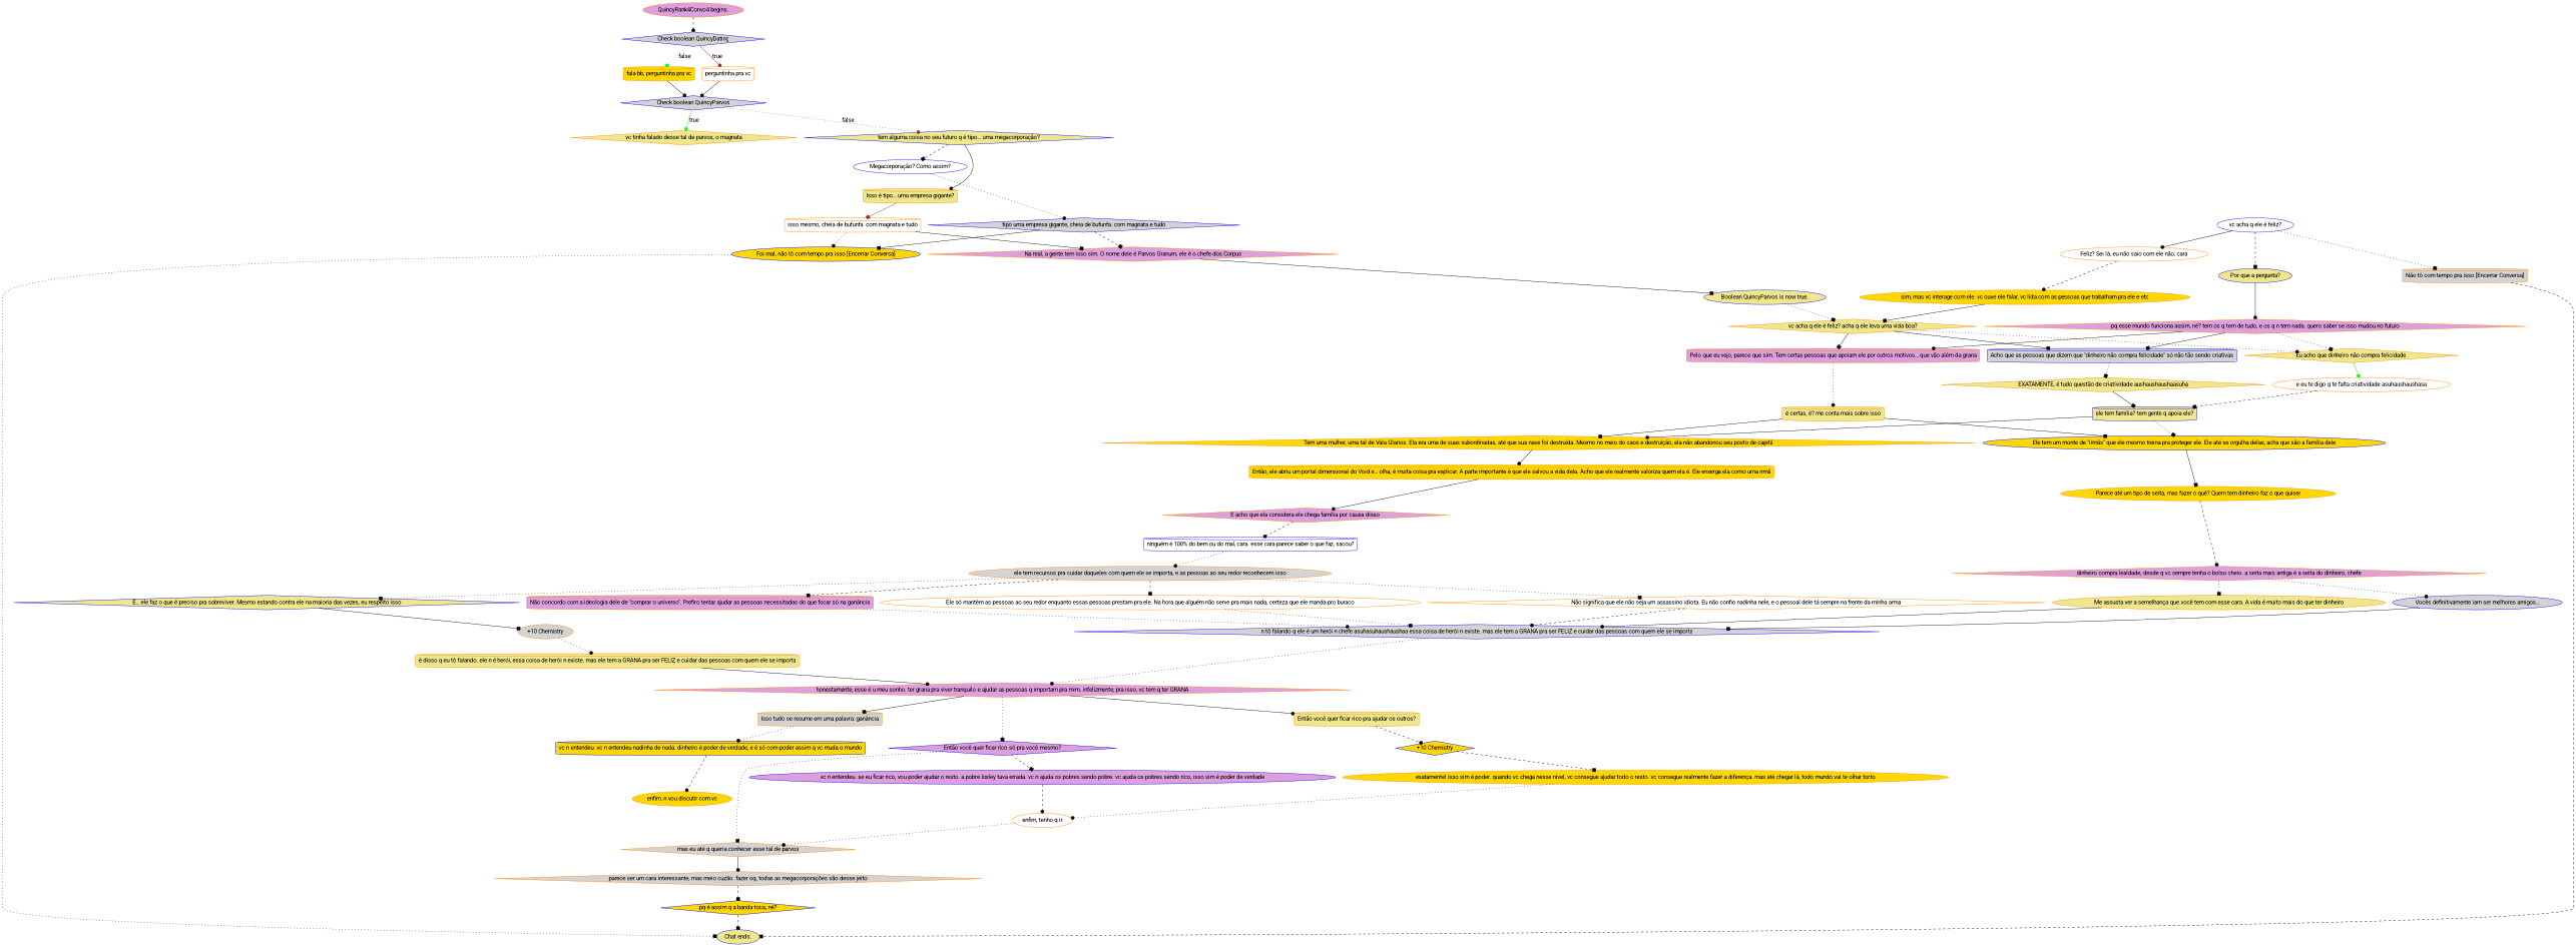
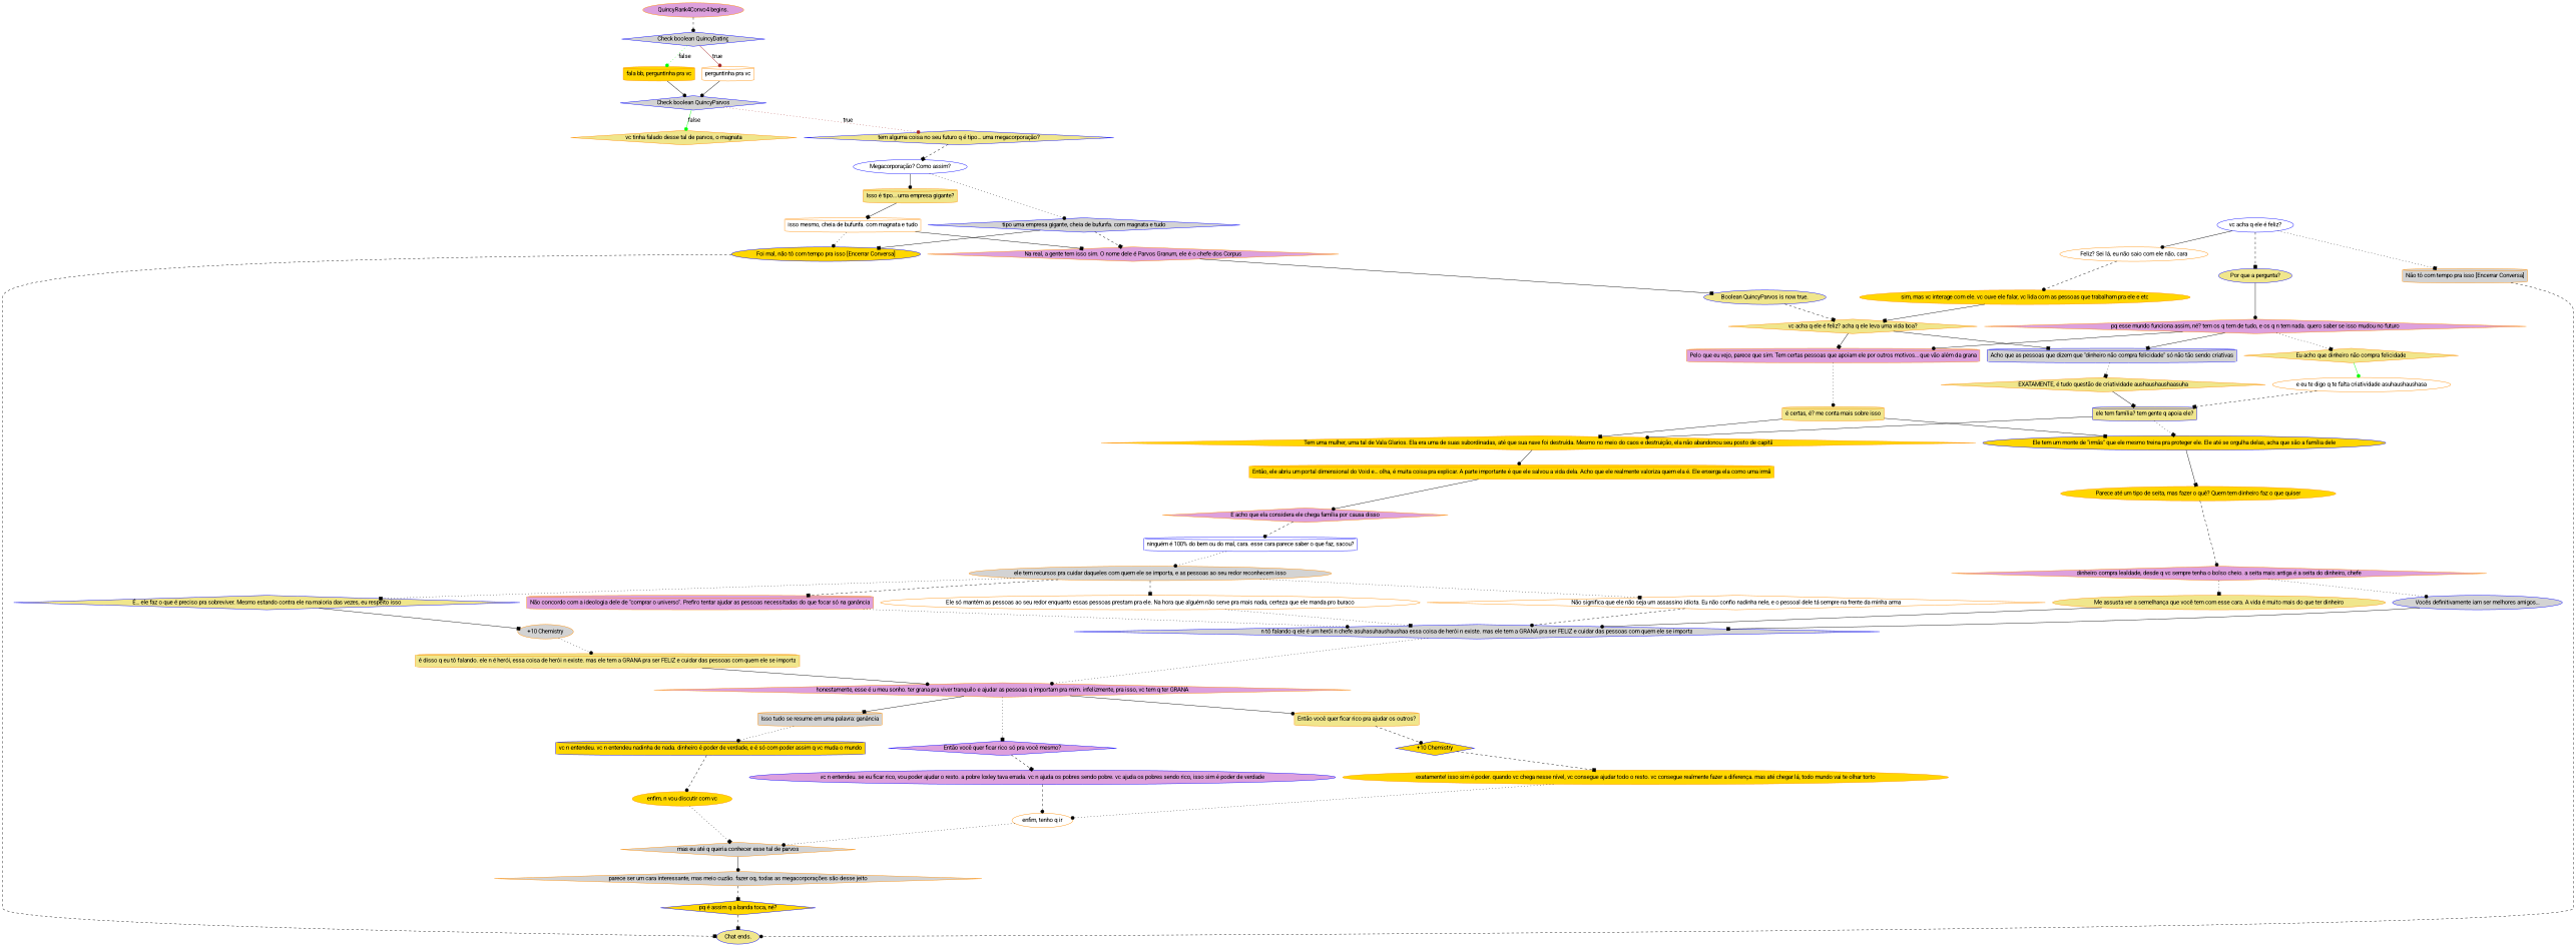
  digraph {
    fontname=Roboto
    node [color=darkorange fillcolor=khaki fontname=Roboto shape=diamond style=filled]
    edge [arrowhead=dot fontname=Roboto style=solid]
    "QuincyRank4Convo4 begins." [fillcolor=plum shape=ellipse]
    n2 [color=blue fillcolor=lightgrey label="Check boolean QuincyDating"]
    n3 [fillcolor=gold label="fala bb, perguntinha pra vc" shape=cylinder]
    n4 [fillcolor=white label="perguntinha pra vc" shape=cylinder]
    n5 [color=blue fillcolor=lightgrey label="Check boolean QuincyParvos"]
    n6 [label="vc tinha falado desse tal de parvos, o magnata"]
    n7 [color=blue label="tem alguma coisa no seu futuro q é tipo… uma megacorporação?"]
    n8 [color=blue fillcolor=white label="Megacorporação? Como assim?" shape=ellipse]
    n9 [label="Isso é tipo… uma empresa gigante?" shape=cylinder]
    n10 [color=blue fillcolor=white label="vc acha q ele é feliz?" shape=ellipse]
    n11 [fillcolor=white label="Feliz? Sei lá, eu não saio com ele não, cara" shape=ellipse]
    n12 [color=blue label="Por que a pergunta?" shape=ellipse]
    n13 [fillcolor=lightgrey label="Não tô com tempo pra isso [Encerrar Conversa]" shape=cylinder]
    n14 [color=blue fillcolor=lightgrey label="tipo uma empresa gigante, cheia de bufunfa. com magnata e tudo"]
    n15 [fillcolor=white label="isso mesmo, cheia de bufunfa. com magnata e tudo" shape=cylinder]
    n16 [fillcolor=gold label="sim, mas vc interage com ele. vc ouve ele falar, vc lida com as pessoas que trabalham pra ele e etc" shape=ellipse]
    n17 [fillcolor=plum label="pq esse mundo funciona assim, né? tem os q tem de tudo, e os q n tem nada. quero saber se isso mudou no futuro"]
    "Chat ends." [color=blue shape=ellipse]
    n19 [fillcolor=plum label="Na real, a gente tem isso sim. O nome dele é Parvos Granum, ele é o chefe dos Corpus"]
    n20 [color=blue fillcolor=gold label="Foi mal, não tô com tempo pra isso [Encerrar Conversa]" shape=ellipse]
    n21 [label="vc acha q ele é feliz? acha q ele leva uma vida boa?"]
    n22 [label="Eu acho que dinheiro não compra felicidade"]
    n23 [color=blue fillcolor=lightgrey label="Acho que as pessoas que dizem que \"dinheiro não compra felicidade\" só não tão sendo criativas" shape=cylinder]
    n24 [fillcolor=plum label="Pelo que eu vejo, parece que sim. Tem certas pessoas que apoiam ele por outros motivos… que vão além da grana" shape=cylinder]
    n25 [color=blue label="Boolean QuincyParvos is now true." shape=ellipse]
    n26 [fillcolor=white label="e eu te digo q te falta criatividade asuhaushaushasa" shape=ellipse]
    n27 [label="EXATAMENTE, é tudo questão de criatividade aushaushaushaasuha"]
    n28 [label="é certas, é? me conta mais sobre isso" shape=cylinder]
    n29 [color=blue label="ele tem família? tem gente q apoia ele?" shape=cylinder]
    n30 [fillcolor=gold label="Tem uma mulher, uma tal de Vala Glarios. Ela era uma de suas subordinadas, até que sua nave foi destruída. Mesmo no meio do caos e destruição, ela não abandonou seu posto de capitã"]
    n31 [color=blue fillcolor=gold label="Ele tem um monte de \"irmãs\" que ele mesmo treina pra proteger ele. Ele até se orgulha delas, acha que são a família dele" shape=ellipse]
    n32 [fillcolor=gold label="Então, ele abriu um portal dimensional do Void e… olha, é muita coisa pra explicar. A parte importante é que ele salvou a vida dela. Acho que ele realmente valoriza quem ela é. Ele enxerga ela como uma irmã" shape=cylinder]
    n33 [fillcolor=gold label="Parece até um tipo de seita, mas fazer o quê? Quem tem dinheiro faz o que quiser" shape=ellipse]
    n34 [fillcolor=plum label="E acho que ela considera ele chega família por causa disso"]
    n35 [fillcolor=plum label="dinheiro compra lealdade, desde q vc sempre tenha o bolso cheio. a seita mais antiga é a seita do dinheiro, chefe"]
    n36 [color=blue fillcolor=white label="ninguém é 100% do bem ou do mal, cara. esse cara parece saber o que faz, sacou?" shape=cylinder]
    n37 [label="Me assusta ver a semelhança que você tem com esse cara. A vida é muito mais do que ter dinheiro" shape=ellipse]
    n38 [color=blue fillcolor=lightgrey label="Vocês definitivamente iam ser melhores amigos…" shape=ellipse]
    n39 [fillcolor=lightgrey label="ele tem recursos pra cuidar daqueles com quem ele se importa, e as pessoas ao seu redor reconhecem isso" shape=ellipse]
    n40 [color=blue fillcolor=lightgrey label="n tô falando q ele é um herói n chefe asuhasuhaushaushaa essa coisa de herói n existe. mas ele tem a GRANA pra ser FELIZ e cuidar das pessoas com quem ele se importa"]
    n41 [color=blue label="É… ele faz o que é preciso pra sobreviver. Mesmo estando contra ele na maioria das vezes, eu respeito isso"]
    n42 [fillcolor=white label="Ele só mantém as pessoas ao seu redor enquanto essas pessoas prestam pra ele. Na hora que alguém não serve pra mais nada, certeza que ele manda pro buraco" shape=ellipse]
    n43 [fillcolor=white label="Não significa que ele não seja um assassino idiota. Eu não confio nadinha nele, e o pessoal dele tá sempre na frente da minha arma"]
    n44 [fillcolor=plum label="Não concordo com a ideologia dele de \"comprar o universo\". Prefiro tentar ajudar as pessoas necessitadas do que focar só na ganância" shape=cylinder]
    n45 [fillcolor=plum label="honestamente, esse é u meu sonho. ter grana pra viver tranquilo e ajudar as pessoas q importam pra mim. infelizmente, pra isso, vc tem q ter GRANA"]
    n46 [fillcolor=lightgrey label="+10 Chemistry" shape=ellipse]
    n47 [label="Então você quer ficar rico pra ajudar os outros?" shape=cylinder]
    n48 [color=blue fillcolor=plum label="Então você quer ficar rico só pra você mesmo?"]
    n49 [fillcolor=lightgrey label="Isso tudo se resume em uma palavra: ganância" shape=cylinder]
    n50 [label="é disso q eu tô falando. ele n é herói, essa coisa de herói n existe. mas ele tem a GRANA pra ser FELIZ e cuidar das pessoas com quem ele se importa" shape=cylinder]
    n51 [color=blue fillcolor=gold label="+10 Chemistry"]
    n52 [color=blue fillcolor=plum label="vc n entendeu. se eu ficar rico, vou poder ajudar o resto. a pobre loxley tava errada. vc n ajuda os pobres sendo pobre. vc ajuda os pobres sendo rico, isso sim é poder de verdade" shape=ellipse]
    n53 [color=blue fillcolor=gold label="vc n entendeu. vc n entendeu nadinha de nada. dinheiro é poder de verdade, e é só com poder assim q vc muda o mundo" shape=cylinder]
    n54 [fillcolor=gold label="exatamente! isso sim é poder. quando vc chega nesse nível, vc consegue ajudar todo o resto. vc consegue realmente fazer a diferença. mas até chegar lá, todo mundo vai te olhar torto" shape=ellipse]
    n55 [fillcolor=white label="enfim, tenho q ir" shape=ellipse]
    n56 [fillcolor=gold label="enfim, n vou discutir com vc" shape=ellipse]
    n57 [fillcolor=lightgrey label="mas eu até q queria conhecer esse tal de parvos"]
    n58 [fillcolor=lightgrey label="parece ser um cara interessante, mas meio cuzão. fazer oq, todas as megacorporações são desse jeito"]
    n59 [color=blue fillcolor=gold label="pq é assim q a banda toca, né?"]
    "QuincyRank4Convo4 begins." -> n2 [style=dashed]
    n2 -> n3 [color=green label=false style=dotted]
    n2 -> n4 [color=brown label=true]
    n3 -> n5
    n4 -> n5
-   n5 -> n6 [color=green label=true]
-   n5 -> n7 [color=brown label=false style=dotted]
+   n5 -> n6 [color=green label=false]
+   n5 -> n7 [color=brown label=true style=dotted]
    n7 -> n8 [arrowhead=box style=dashed]
-   n7 -> n9
+   n8 -> n9
    n8 -> n14 [style=dotted]
-   n9 -> n15 [arrowhead=box color=brown]
+   n9 -> n15 [arrowhead=box]
    n10 -> n11
    n10 -> n12 [arrowhead=box style=dashed]
    n10 -> n13 [arrowhead=box style=dotted]
    n11 -> n16 [style=dashed]
    n12 -> n17
-   n13 -> "Chat ends." [arrowhead=box style=dashed]
+   n13 -> "Chat ends." [style=dashed]
    n14 -> n19 [arrowhead=box style=dashed]
    n14 -> n20 [arrowhead=box]
    n15 -> n19 [arrowhead=box]
    n15 -> n20 [style=dotted]
    n16 -> n21 [arrowhead=box]
    n17 -> n22 [arrowhead=box style=dotted]
    n17 -> n23 [arrowhead=box]
    n17 -> n24
    n19 -> n25 [arrowhead=box]
-   n20 -> "Chat ends." [arrowhead=box style=dotted]
-   n21 -> n22 [style=dotted]
+   n20 -> "Chat ends." [arrowhead=box style=dashed]
    n21 -> n23 [arrowhead=box]
    n21 -> n24 [arrowhead=box]
    n22 -> n26 [color=green]
    n23 -> n27 [arrowhead=box style=dotted]
    n24 -> n28 [style=dotted]
-   n25 -> n21 [arrowhead=box style=dotted]
+   n25 -> n21 [arrowhead=box style=dashed]
    n26 -> n29 [arrowhead=box style=dashed]
    n27 -> n29 [arrowhead=box]
    n28 -> n30 [arrowhead=box]
    n28 -> n31 [arrowhead=box]
    n29 -> n30
    n29 -> n31 [arrowhead=box style=dotted]
    n30 -> n32
    n31 -> n33 [arrowhead=box]
    n32 -> n34
    n33 -> n35 [style=dashed]
    n34 -> n36 [style=dashed]
    n35 -> n37 [arrowhead=box style=dotted]
    n35 -> n38 [style=dotted]
    n36 -> n39 [style=dotted]
    n37 -> n40
    n38 -> n40 [arrowhead=box]
    n39 -> n41 [arrowhead=box style=dotted]
    n39 -> n42 [arrowhead=box style=dashed]
    n39 -> n43 [arrowhead=box style=dotted]
    n39 -> n44 [arrowhead=box style=dashed]
    n40 -> n45 [style=dotted]
    n41 -> n46 [arrowhead=box]
    n42 -> n40 [arrowhead=box style=dotted]
    n43 -> n40 [style=dashed]
    n44 -> n40 [style=dotted]
    n45 -> n47
    n45 -> n48 [arrowhead=box style=dotted]
    n45 -> n49 [arrowhead=box]
    n46 -> n50 [style=dotted]
    n47 -> n51 [style=dashed]
    n48 -> n52 [arrowhead=box style=dashed]
    n49 -> n53 [style=dotted]
    n50 -> n45
    n51 -> n54 [arrowhead=box style=dashed]
    n52 -> n55 [style=dashed]
    n53 -> n56 [style=dashed]
    n54 -> n55 [style=dotted]
    n55 -> n57 [style=dotted]
-   n48 -> n57 [arrowhead=box style=dotted]
+   n56 -> n57 [arrowhead=box style=dotted]
    n57 -> n58
    n58 -> n59 [arrowhead=box style=dashed]
    n59 -> "Chat ends." [arrowhead=box style=dashed]
  }
